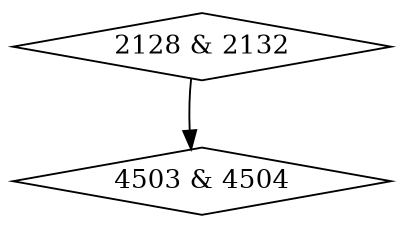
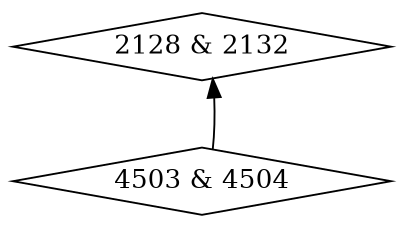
  digraph {
    node [shape=diamond]
    n1 [label="2128 & 2132"]
    n2 [label="4503 & 4504"]
-   n1 -> n2
+   n2 -> n1
  }
